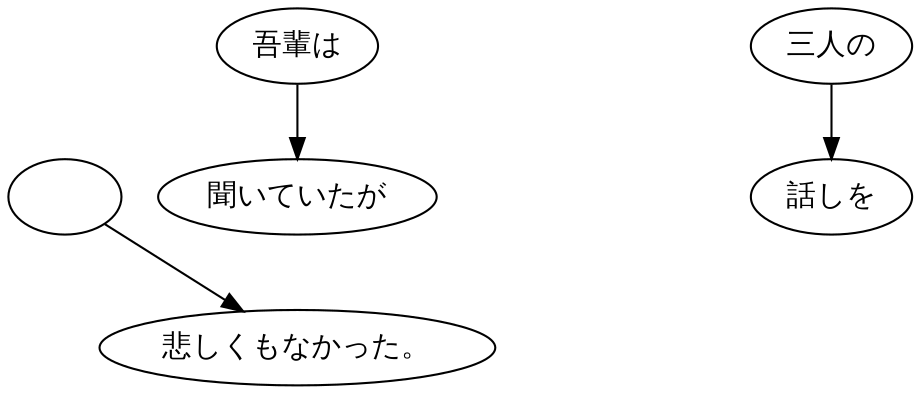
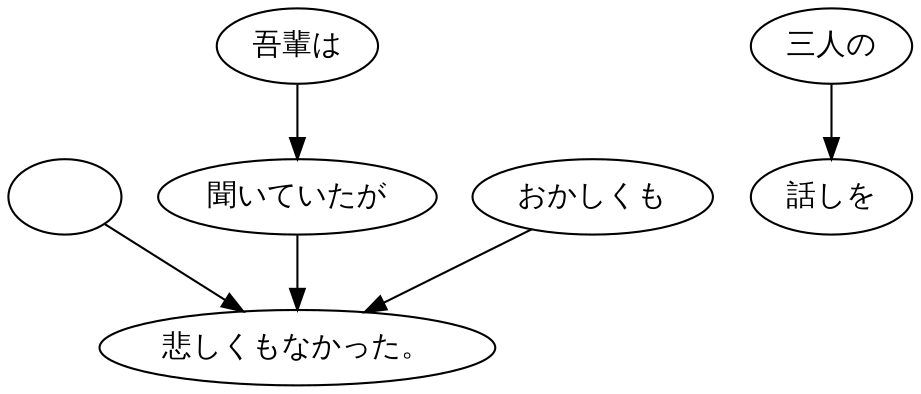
  digraph {
    fontname="Playfair Display"
    node [fontname="Playfair Display"]
    edge [fontname="Playfair Display"]
    n1 [label="　"]
    n2 [label="悲しくもなかった。"]
    n3 [label="吾輩は"]
    n4 [label="聞いていたが"]
    n5 [label="三人の"]
    n6 [label="話しを"]
+   n7 [label="おかしくも"]
    n1 -> n2
    n3 -> n4
+   n4 -> n2
    n5 -> n6
+   n7 -> n2
  }
